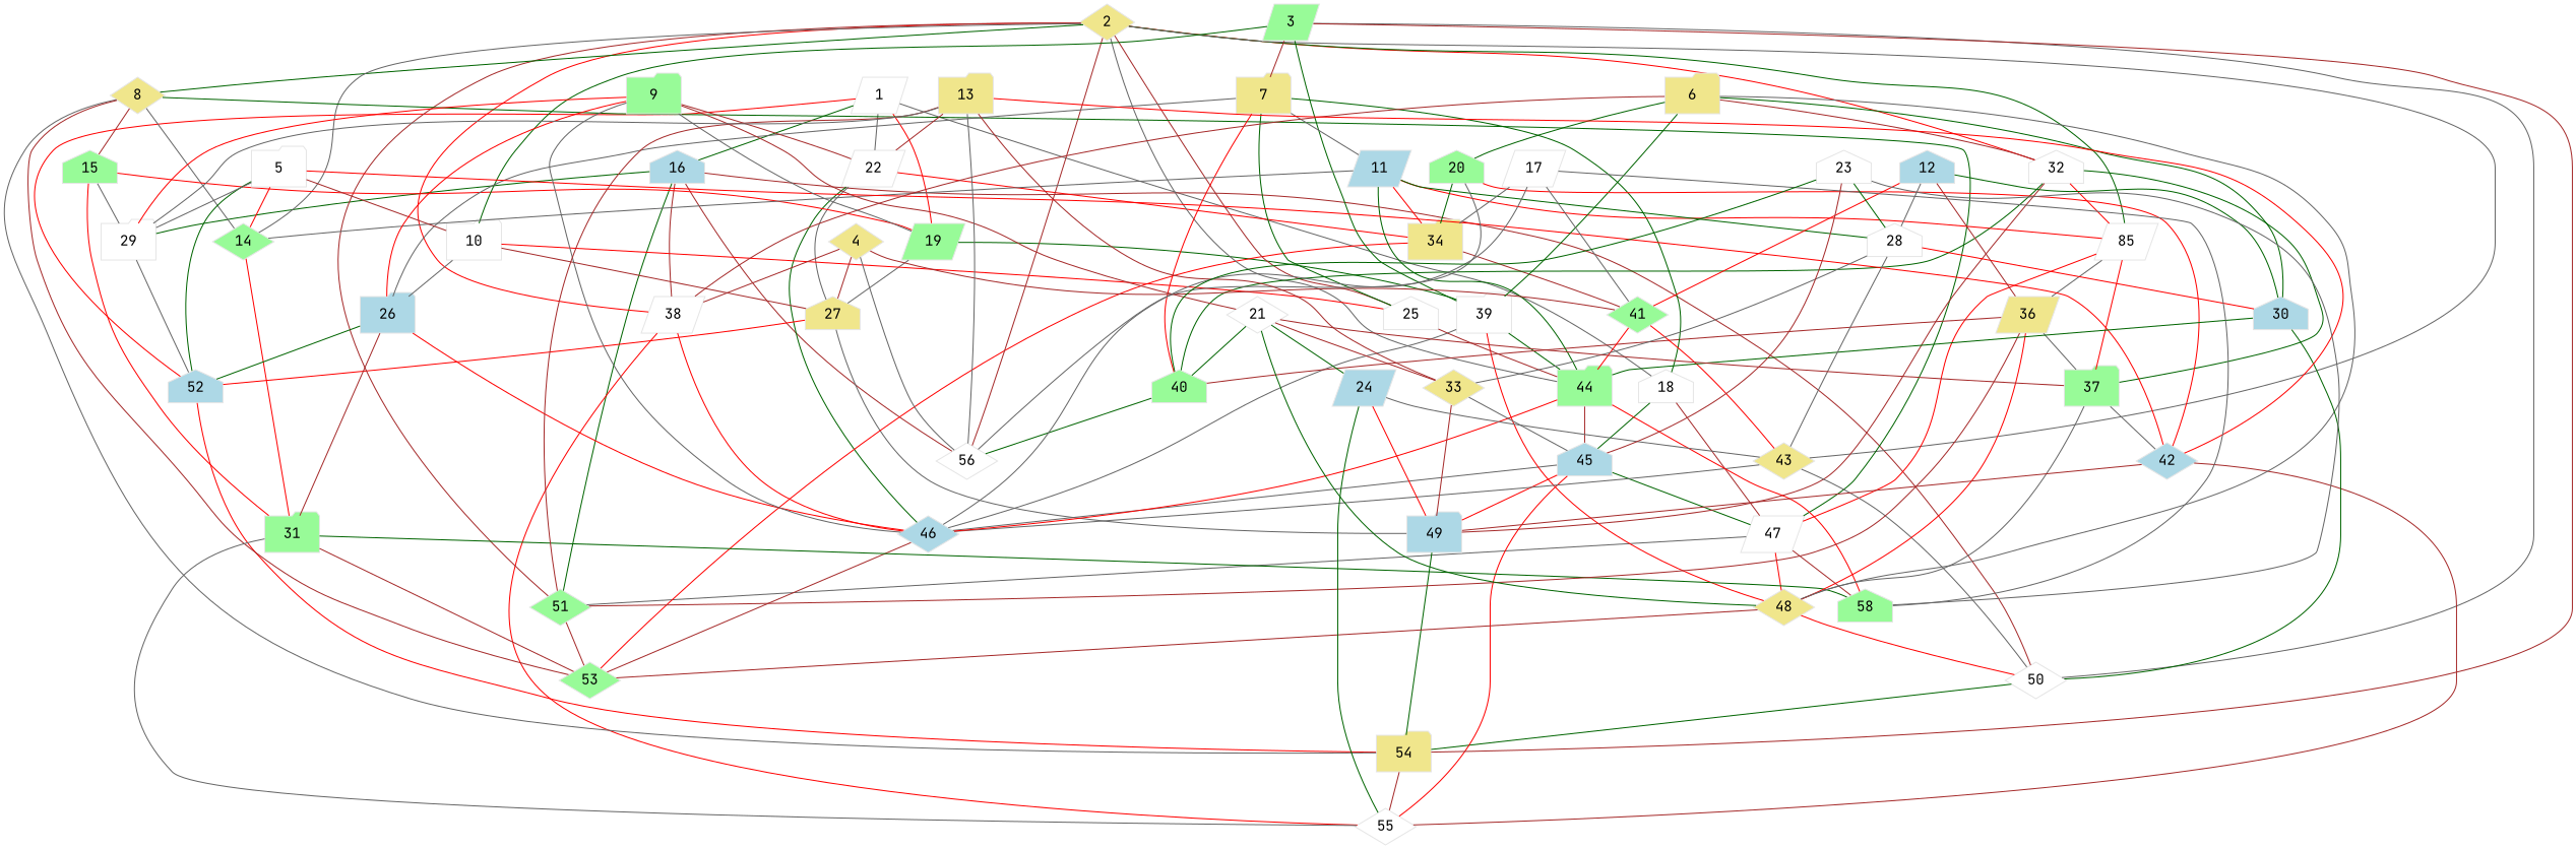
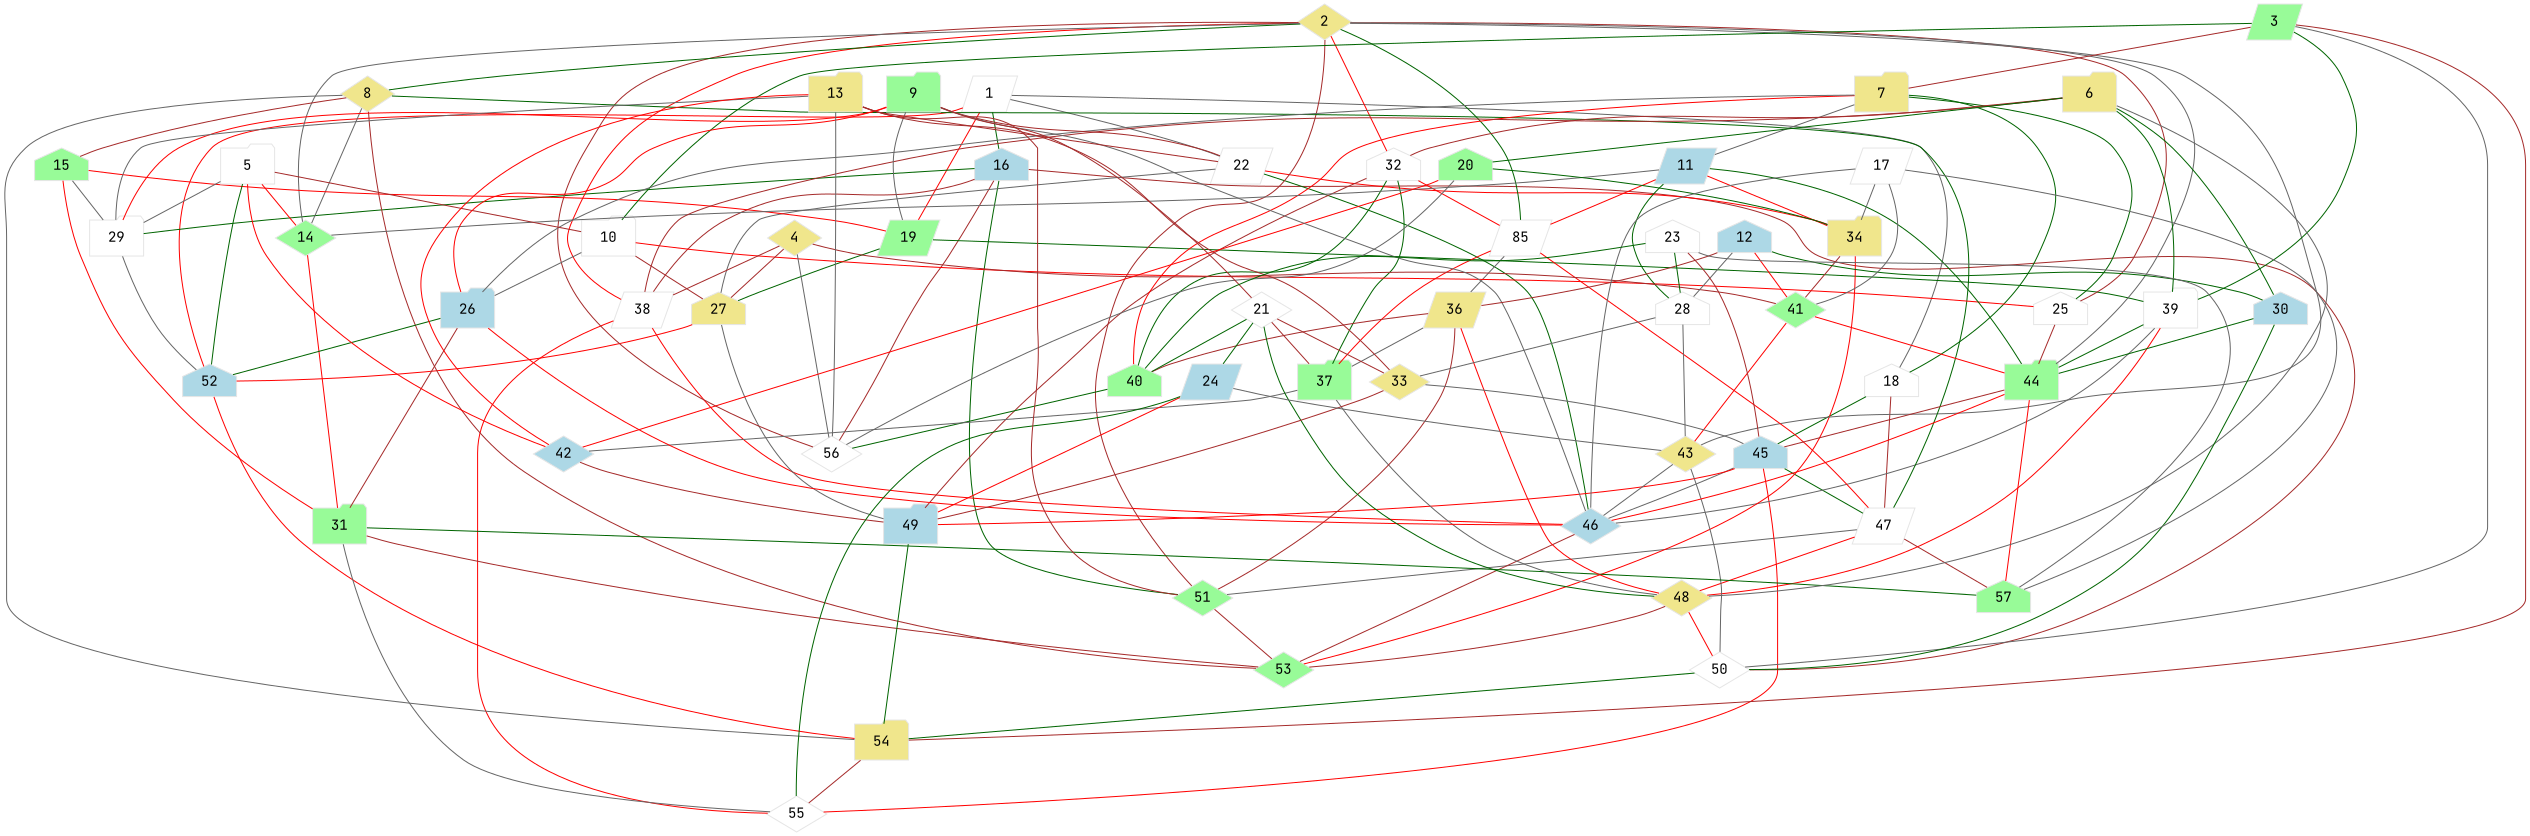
  graph {
    fontname="JetBrains Mono"
    node [color=gray90 fillcolor=white fontname="JetBrains Mono" shape=diamond style=filled]
    edge [color=gray40 fontname="JetBrains Mono" weight=1.0]
    1 [shape=parallelogram]
    16 [fillcolor=lightblue shape=house]
    18 [shape=house]
    19 [fillcolor=palegreen shape=parallelogram]
    22 [shape=parallelogram]
    52 [fillcolor=lightblue shape=house]
    38 [shape=parallelogram]
    51 [fillcolor=palegreen]
    56
    50
    29 [shape=folder]
    47 [shape=parallelogram]
    45 [fillcolor=lightblue shape=house]
    39 [shape=folder]
    27 [fillcolor=khaki shape=house]
    46 [fillcolor=lightblue]
    34 [fillcolor=khaki shape=folder]
    54 [fillcolor=khaki shape=folder]
    2 [fillcolor=khaki]
    8 [fillcolor=khaki]
    14 [fillcolor=palegreen]
    25 [shape=house]
    32 [shape=house]
    n24 [label=85 shape=parallelogram]
    43 [fillcolor=khaki]
    44 [fillcolor=palegreen shape=folder]
    15 [fillcolor=palegreen shape=house]
    53 [fillcolor=palegreen]
    31 [fillcolor=palegreen shape=folder]
    40 [fillcolor=palegreen shape=house]
    37 [fillcolor=palegreen shape=folder]
    49 [fillcolor=lightblue shape=folder]
    36 [fillcolor=khaki shape=parallelogram]
    55
-   57 [fillcolor=palegreen shape=house label=58]
+   57 [fillcolor=palegreen shape=house]
    3 [fillcolor=palegreen shape=parallelogram]
    7 [fillcolor=khaki shape=folder]
    10 [shape=folder]
    11 [fillcolor=lightblue shape=parallelogram]
    26 [fillcolor=lightblue shape=folder]
    48 [fillcolor=khaki]
    4 [fillcolor=khaki]
    41 [fillcolor=palegreen]
    5 [shape=folder]
    42 [fillcolor=lightblue]
    6 [fillcolor=khaki shape=folder]
    20 [fillcolor=palegreen shape=house]
    30 [fillcolor=lightblue shape=house]
    28 [shape=house]
    9 [fillcolor=palegreen shape=folder]
    21
    33 [fillcolor=khaki]
    24 [fillcolor=lightblue shape=parallelogram]
    12 [fillcolor=lightblue shape=house]
    13 [fillcolor=khaki shape=folder]
    17 [shape=parallelogram]
    23 [shape=house]
    1 -- 16 [color=darkgreen]
    1 -- 18
    1 -- 19 [color=red weight=2.0]
    1 -- 22
    1 -- 52 [color=red]
    16 -- 38 [color=brown]
    16 -- 51 [color=darkgreen]
    16 -- 56 [color=brown]
    16 -- 50 [color=brown]
    16 -- 29 [color=darkgreen]
    18 -- 47 [color=brown]
    18 -- 45 [color=darkgreen]
    19 -- 39 [color=darkgreen]
-   19 -- 27
+   19 -- 27 [color=darkgreen]
    22 -- 27
    22 -- 46 [color=darkgreen]
    22 -- 34 [color=red]
    52 -- 54 [color=red]
    38 -- 46 [color=red]
    38 -- 55 [color=red]
    51 -- 53 [color=brown]
    50 -- 54 [color=darkgreen]
    29 -- 52
    47 -- 51
    47 -- 57 [color=brown weight=2.0]
    47 -- 48 [color=red]
    45 -- 47 [color=darkgreen]
    45 -- 46
    45 -- 49 [color=red]
    45 -- 55 [color=red]
    39 -- 46
    39 -- 44 [color=darkgreen]
    39 -- 48 [color=red]
    27 -- 52 [color=red]
    27 -- 49
    46 -- 53 [color=brown]
    34 -- 53 [color=red]
    34 -- 41 [color=brown]
    54 -- 55 [color=brown]
    2 -- 38 [color=red]
    2 -- 51 [color=brown]
    2 -- 56 [color=brown]
    2 -- 8 [color=darkgreen]
    2 -- 14
    2 -- 25 [color=brown]
    2 -- 32 [color=red]
    2 -- n24 [color=darkgreen]
    2 -- 43
    2 -- 44
    8 -- 47 [color=darkgreen]
    8 -- 54
    8 -- 14
    8 -- 15 [color=brown]
    8 -- 53 [color=brown]
    14 -- 31 [color=red]
    25 -- 44 [color=brown]
    32 -- n24 [color=red]
    32 -- 40 [color=darkgreen]
    32 -- 37 [color=darkgreen]
    32 -- 49 [color=brown]
    n24 -- 47 [color=red]
    n24 -- 37 [color=red]
    n24 -- 36
    43 -- 50
    43 -- 46
    44 -- 45 [color=brown]
    44 -- 46 [color=red]
    44 -- 57 [color=red]
    15 -- 19 [color=red]
    15 -- 29
    15 -- 31 [color=red]
    31 -- 53 [color=brown]
    31 -- 55
    31 -- 57 [color=darkgreen]
    40 -- 56 [color=darkgreen]
    37 -- 48
    37 -- 42
    49 -- 54 [color=darkgreen]
    36 -- 51 [color=brown]
    36 -- 40 [color=brown]
    36 -- 37
    36 -- 48 [color=red]
    3 -- 50
    3 -- 39 [color=darkgreen]
    3 -- 54 [color=brown]
    3 -- 7 [color=brown]
    3 -- 10 [color=darkgreen weight=2.0]
    7 -- 18 [color=darkgreen]
    7 -- 25 [color=darkgreen]
    7 -- 40 [color=red]
    7 -- 11
    7 -- 26
    10 -- 27 [color=brown]
    10 -- 25 [color=red]
    10 -- 26
    11 -- 34 [color=red]
    11 -- 14
    11 -- n24 [color=red]
    11 -- 44 [color=darkgreen]
    11 -- 28 [color=darkgreen]
    26 -- 52 [color=darkgreen]
    26 -- 46 [color=red]
    26 -- 31 [color=brown]
    48 -- 50 [color=red]
    48 -- 53 [color=brown]
    4 -- 38 [color=brown]
    4 -- 56
    4 -- 27 [color=brown]
    4 -- 41 [color=brown]
    41 -- 43 [color=red]
    41 -- 44 [color=red]
    5 -- 52 [color=darkgreen]
    5 -- 29
    5 -- 14 [color=red]
    5 -- 10 [color=brown]
    5 -- 42 [color=red]
    42 -- 49 [color=brown]
-   42 -- 55 [color=brown]
    6 -- 38 [color=brown]
    6 -- 39 [color=darkgreen]
    6 -- 32 [color=brown]
    6 -- 48
    6 -- 20 [color=darkgreen]
    6 -- 30 [color=darkgreen]
    20 -- 56
    20 -- 34 [color=darkgreen]
    20 -- 42 [color=red]
    30 -- 50 [color=darkgreen]
    30 -- 44 [color=darkgreen weight=2.0]
    28 -- 43
-   28 -- 30 [color=red]
    28 -- 33
    9 -- 19
    9 -- 22 [color=brown]
    9 -- 29 [color=red]
    9 -- 46
    9 -- 26 [color=red]
    9 -- 21 [color=brown]
    21 -- 40 [color=darkgreen]
    21 -- 37 [color=brown]
    21 -- 48 [color=darkgreen]
    21 -- 33 [color=brown]
    21 -- 24 [color=darkgreen]
    33 -- 45
    33 -- 49 [color=brown weight=2.0]
    24 -- 43
    24 -- 49 [color=red]
    24 -- 55 [color=darkgreen]
    12 -- 36 [color=brown]
    12 -- 41 [color=red]
    12 -- 30 [color=darkgreen]
    12 -- 28
    13 -- 22 [color=brown]
    13 -- 51 [color=brown]
    13 -- 56
    13 -- 29
    13 -- 42 [color=red]
    13 -- 33 [color=brown]
    17 -- 46
    17 -- 34
    17 -- 57
    17 -- 41
    23 -- 45 [color=brown]
    23 -- 40 [color=darkgreen]
    23 -- 57
    23 -- 28 [color=darkgreen]
  }
